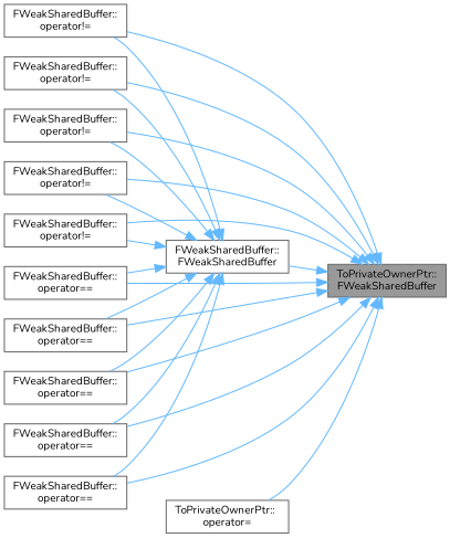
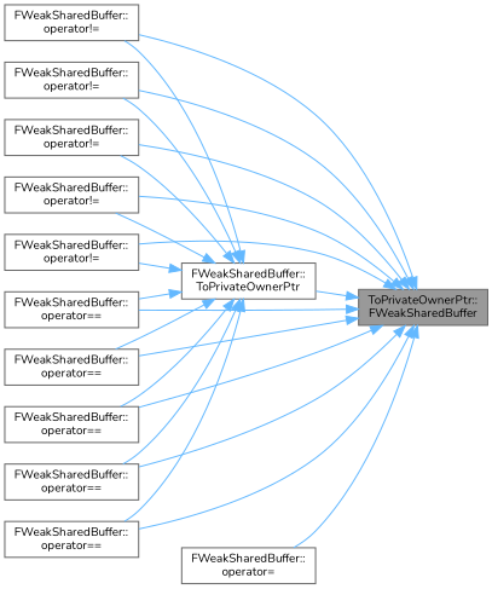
  digraph {
    fontname=Nunito
    rankdir=RL
    node [color=grey40 fillcolor=white fontname=Nunito fontsize=10 shape=box style=filled]
    edge [color=steelblue1 dir=back fontname=Nunito fontsize=10 labelfontname=Helvetica labelfontsize=10 style=solid]
    n1 [color=gray40 fillcolor=grey60 fontcolor=black height=0.2 label="ToPrivateOwnerPtr::\lFWeakSharedBuffer" width=0.4]
    n2 [height=0.2 label="FWeakSharedBuffer::\loperator!=" width=0.4]
    n3 [height=0.2 label="FWeakSharedBuffer::\loperator!=" width=0.4]
    n4 [height=0.2 label="FWeakSharedBuffer::\loperator!=" width=0.4]
    n5 [height=0.2 label="FWeakSharedBuffer::\loperator!=" width=0.4]
    n6 [height=0.2 label="FWeakSharedBuffer::\loperator!=" width=0.4]
-   n7 [height=0.2 label="ToPrivateOwnerPtr::\loperator=" width=0.4]
+   n7 [height=0.2 label="FWeakSharedBuffer::\loperator=" width=0.4]
    n8 [height=0.2 label="FWeakSharedBuffer::\loperator==" width=0.4]
    n9 [height=0.2 label="FWeakSharedBuffer::\loperator==" width=0.4]
    n10 [height=0.2 label="FWeakSharedBuffer::\loperator==" width=0.4]
    n11 [height=0.2 label="FWeakSharedBuffer::\loperator==" width=0.4]
    n12 [height=0.2 label="FWeakSharedBuffer::\loperator==" width=0.4]
-   n13 [height=0.2 label="FWeakSharedBuffer::\lFWeakSharedBuffer" width=0.4]
+   n13 [height=0.2 label="FWeakSharedBuffer::\lToPrivateOwnerPtr" width=0.4]
    n1 -> n2
    n1 -> n3
    n1 -> n4
    n1 -> n5
    n1 -> n6
    n1 -> n7
    n1 -> n8
    n1 -> n9
    n1 -> n10
    n1 -> n11
    n1 -> n12
    n1 -> n13
    n13 -> n2
    n13 -> n3
    n13 -> n4
    n13 -> n5
    n13 -> n6
    n13 -> n8
    n13 -> n9
    n13 -> n10
    n13 -> n11
    n13 -> n12
  }
